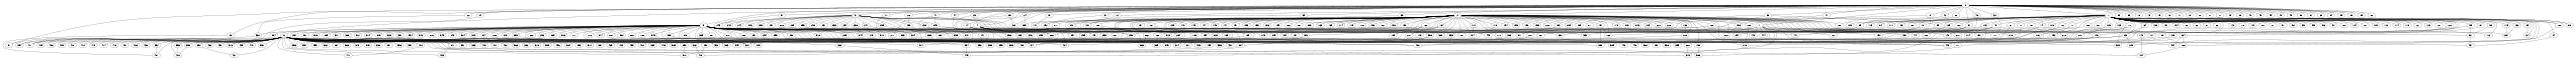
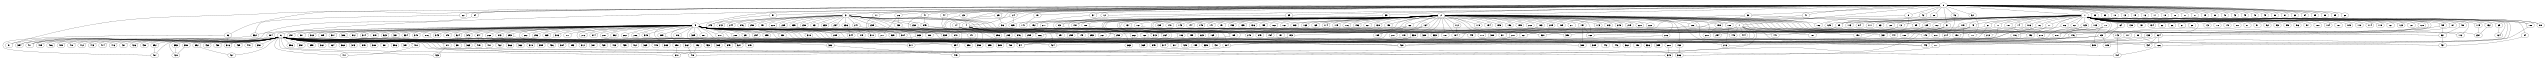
  graph {
    0
    1
    2
    3
    4
    5
    6
    7
    8
    9
    10
    11
    12
    13
    14
    15
    16
    17
    18
    19
    20
    21
    22
    23
    24
    25
    26
    27
    28
    29
    30
    31
    32
    33
    34
    35
    36
    37
    38
    39
    40
    41
    42
    43
    44
    45
    46
    47
    48
    49
    50
    51
    52
    53
    54
    55
    56
    57
    58
    59
    60
    128
    130
    131
    132
    133
    134
    129
    61
    62
    63
    64
    65
    66
    67
    68
    69
    70
    71
    72
    73
    74
    75
    76
    77
    78
    79
    80
    81
    82
    83
    84
    85
    86
    87
    88
    89
    90
    91
    92
    93
    94
    95
    96
    97
    98
    99
    100
    101
    102
    103
    104
    105
    106
    107
    108
    109
    110
    111
    112
    113
    114
    115
    116
    117
    118
    119
    120
    121
    122
    123
    124
    125
    126
    127
    135
    136
    137
    138
    139
    140
    141
    142
    143
    144
    145
    146
    147
    148
    149
    150
    151
    152
    153
    154
    155
    156
    157
    158
    159
    160
    161
    162
    163
    164
    165
-   166
    167
    168
    169
    170
    171
    172
    173
    174
    175
    176
    177
    178
    179
    180
    181
    182
    183
    184
    185
    186
    187
    188
    189
    190
    191
    192
    193
    194
    195
    196
    197
    198
    199
    200
    201
    202
    203
    204
    205
    206
    207
    208
    209
    210
    211
    212
    213
    214
    215
    216
    217
    218
    219
    220
    221
    222
    223
    224
    225
    226
    227
    228
    229
    230
    231
    232
    233
    234
    235
    236
    237
    238
    239
    240
    241
    242
    243
    244
    245
    246
    247
    248
    249
    250
    251
    252
    256
    258
    259
    260
    261
    262
    257
    264
    265
    263
    253
    254
    255
    266
    267
    268
    269
    270
    271
    272
    273
    274
    275
    276
    277
    278
    279
    280
    281
    282
    283
    284
    285
    286
    287
    288
    289
    290
    291
    292
    293
    294
    295
    296
    297
    298
    299
    300
    301
    302
    303
    304
    305
    306
    307
    308
    309
    310
    311
    312
    313
    314
    315
    316
    317
    318
    319
    320
    321
    322
    323
    324
    325
    326
    327
    328
    329
    330
    331
    332
    333
    334
    335
    336
    337
    338
    339
    340
    341
    342
    343
    344
    345
    346
    347
    348
    349
    350
    351
    352
    353
    354
    355
    356
    357
    358
    359
    360
    361
    362
    363
    364
    365
    366
    367
    368
    369
    370
    371
    372
    373
    374
    375
    376
    377
    378
    379
    380
    381
    383
    384
    385
    386
    387
    388
    389
    390
    391
    392
    393
    394
    395
    396
    397
    398
    399
    400
    401
    402
    403
    404
    405
    406
    407
    408
    409
    410
    411
    412
    413
    414
    415
    416
    417
    418
    419
    420
    421
    422
    423
    424
    425
    426
    427
    428
    429
    430
    431
    432
    433
    434
    435
    436
    437
    438
    439
    440
    448
    449
    441
    442
    443
    444
    445
    446
    447
    382
    0 -- 1
    0 -- 2
    0 -- 3
    0 -- 4
    0 -- 5
    0 -- 6
    0 -- 7
    0 -- 8
    0 -- 9
    0 -- 10
    0 -- 11
    0 -- 12
    0 -- 13
    0 -- 14
    0 -- 15
    0 -- 16
    0 -- 17
    0 -- 18
    0 -- 19
    0 -- 20
    0 -- 21
    0 -- 22
    0 -- 23
    0 -- 24
    0 -- 25
    0 -- 26
    0 -- 27
    0 -- 28
    0 -- 29
    0 -- 30
    0 -- 31
    0 -- 32
    0 -- 33
    0 -- 34
    0 -- 35
    0 -- 36
    0 -- 37
    0 -- 38
    0 -- 39
    0 -- 40
    0 -- 41
    0 -- 42
    0 -- 43
    0 -- 44
    0 -- 45
    0 -- 46
    0 -- 47
    0 -- 48
    0 -- 49
    0 -- 50
    0 -- 51
    0 -- 52
    0 -- 53
    0 -- 54
    0 -- 55
    0 -- 56
    0 -- 57
    0 -- 58
    0 -- 59
    0 -- 60
    1 -- 128
    1 -- 130
    1 -- 131
    1 -- 132
    1 -- 133
    1 -- 134
    1 -- 129
    1 -- 61
    1 -- 62
    1 -- 63
    1 -- 64
    1 -- 65
    1 -- 66
    1 -- 67
    1 -- 68
    1 -- 69
    1 -- 70
    1 -- 71
    1 -- 72
    1 -- 73
    1 -- 74
    1 -- 75
    1 -- 76
    1 -- 77
    1 -- 78
    1 -- 79
    1 -- 80
    1 -- 81
    1 -- 82
    1 -- 83
    1 -- 84
    1 -- 85
    1 -- 86
    1 -- 87
    1 -- 88
    1 -- 89
    1 -- 90
    1 -- 91
    1 -- 92
    1 -- 93
    1 -- 94
    1 -- 95
    1 -- 96
    1 -- 97
    1 -- 98
    1 -- 99
    1 -- 100
    1 -- 101
    1 -- 102
    1 -- 103
    1 -- 104
    1 -- 105
    1 -- 106
    1 -- 107
    1 -- 108
    1 -- 109
    1 -- 110
    1 -- 111
    1 -- 112
    1 -- 113
    1 -- 114
    1 -- 115
    1 -- 116
    1 -- 117
    1 -- 118
    1 -- 119
    1 -- 120
    1 -- 121
    1 -- 122
    1 -- 123
    1 -- 124
    1 -- 125
    1 -- 126
    1 -- 127
    2 -- 135
    2 -- 136
    2 -- 137
    2 -- 138
    2 -- 139
    2 -- 140
    2 -- 141
    2 -- 142
    2 -- 143
    2 -- 144
    2 -- 145
    2 -- 146
    2 -- 147
    2 -- 148
    2 -- 149
    2 -- 150
    2 -- 151
    2 -- 152
    2 -- 153
    2 -- 154
    2 -- 155
    2 -- 156
    2 -- 157
    2 -- 158
    2 -- 159
    2 -- 160
    2 -- 161
    2 -- 162
    2 -- 163
    2 -- 164
    2 -- 165
-   2 -- 166
    2 -- 167
    2 -- 168
    2 -- 169
    2 -- 170
    2 -- 171
    2 -- 172
    2 -- 173
    2 -- 174
    2 -- 175
    2 -- 176
    2 -- 177
    2 -- 178
    2 -- 179
    2 -- 180
    2 -- 181
    2 -- 182
    2 -- 183
    2 -- 184
    2 -- 185
    2 -- 186
    2 -- 187
    2 -- 188
    2 -- 189
    2 -- 190
    2 -- 191
    2 -- 192
    2 -- 193
    2 -- 194
    2 -- 195
    2 -- 196
    2 -- 197
    2 -- 198
    2 -- 199
    2 -- 200
    2 -- 201
    2 -- 202
    2 -- 203
    2 -- 204
    2 -- 205
    2 -- 206
    2 -- 207
    2 -- 208
    2 -- 209
    2 -- 210
    2 -- 211
    2 -- 212
    2 -- 213
    2 -- 214
    2 -- 215
    2 -- 216
    2 -- 217
    2 -- 218
    2 -- 219
    2 -- 220
    2 -- 221
    2 -- 222
    2 -- 223
    2 -- 224
    2 -- 225
    2 -- 226
    2 -- 227
    3 -- 187
    3 -- 228
    3 -- 229
    3 -- 230
    3 -- 231
    3 -- 232
    3 -- 233
    3 -- 234
    3 -- 235
    3 -- 236
    3 -- 237
    3 -- 238
    3 -- 239
    3 -- 240
    3 -- 241
    3 -- 242
    3 -- 243
    3 -- 244
    3 -- 245
    3 -- 246
    3 -- 247
    3 -- 248
    3 -- 249
    3 -- 250
    3 -- 251
    3 -- 252
    4 -- 256
    4 -- 258
    4 -- 259
    4 -- 260
    4 -- 261
    4 -- 262
    4 -- 257
    4 -- 264
    4 -- 265
    4 -- 263
    4 -- 253
    4 -- 254
    4 -- 255
    5 -- 266
    5 -- 267
    5 -- 268
    5 -- 269
    5 -- 270
    5 -- 271
    5 -- 272
    5 -- 273
    5 -- 274
    5 -- 275
    5 -- 276
    5 -- 277
    5 -- 278
    5 -- 279
    5 -- 280
    5 -- 281
    5 -- 282
    5 -- 283
    5 -- 284
    5 -- 285
    5 -- 286
    5 -- 287
    5 -- 288
    5 -- 289
    5 -- 290
    5 -- 291
    5 -- 292
    5 -- 293
    5 -- 294
    5 -- 295
    5 -- 296
    5 -- 297
    5 -- 298
    5 -- 299
    5 -- 300
    5 -- 301
    5 -- 302
    5 -- 303
    5 -- 304
    5 -- 305
    5 -- 306
    5 -- 307
    5 -- 308
    5 -- 309
    5 -- 310
    5 -- 311
    5 -- 312
    5 -- 313
    5 -- 314
    5 -- 315
    5 -- 316
    5 -- 317
    5 -- 318
    5 -- 319
    5 -- 320
    5 -- 321
    5 -- 322
    5 -- 323
    5 -- 324
    5 -- 325
    5 -- 326
    5 -- 327
    5 -- 328
    5 -- 329
    5 -- 330
    5 -- 331
    5 -- 332
    5 -- 333
    5 -- 334
    5 -- 335
    5 -- 336
    5 -- 337
    5 -- 338
    5 -- 339
    5 -- 340
    5 -- 341
    5 -- 342
    5 -- 343
    5 -- 344
    5 -- 345
    5 -- 346
    5 -- 347
    5 -- 348
    5 -- 349
    5 -- 350
    6 -- 9
    6 -- 351
    6 -- 352
    6 -- 353
    6 -- 354
    6 -- 355
    6 -- 356
    6 -- 357
    6 -- 358
    6 -- 359
    6 -- 360
    6 -- 361
    6 -- 362
    6 -- 363
    6 -- 364
    6 -- 365
    6 -- 366
    6 -- 367
    6 -- 368
    6 -- 369
    6 -- 370
    6 -- 371
    6 -- 372
    6 -- 373
    6 -- 374
    6 -- 375
    6 -- 376
    6 -- 377
    6 -- 378
    6 -- 379
    6 -- 380
    6 -- 381
    6 -- 383
    6 -- 384
    6 -- 385
    6 -- 386
    6 -- 387
    6 -- 388
    6 -- 389
    6 -- 390
    6 -- 391
    6 -- 392
    6 -- 393
    6 -- 394
    6 -- 395
    6 -- 396
    6 -- 397
    6 -- 398
    6 -- 399
    6 -- 400
    6 -- 401
    6 -- 402
    6 -- 403
    6 -- 404
    6 -- 405
    6 -- 406
    6 -- 407
    6 -- 408
    6 -- 409
    6 -- 410
    6 -- 411
    6 -- 412
    6 -- 413
    6 -- 414
    6 -- 415
    6 -- 416
    6 -- 417
    6 -- 418
    6 -- 419
    6 -- 420
    6 -- 421
    6 -- 422
    6 -- 423
    6 -- 424
    6 -- 425
    6 -- 426
    6 -- 427
    6 -- 428
    6 -- 429
    6 -- 430
    6 -- 431
    6 -- 432
    6 -- 433
    6 -- 434
    6 -- 435
    6 -- 436
    6 -- 437
    6 -- 438
    6 -- 439
    6 -- 440
    7 -- 304
    7 -- 448
    7 -- 449
    7 -- 441
    7 -- 442
    7 -- 443
    7 -- 444
    7 -- 445
    7 -- 446
    7 -- 447
    8 -- 188
    8 -- 433
    11 -- 310
    12 -- 83
    14 -- 149
    14 -- 258
    14 -- 257
    14 -- 424
    19 -- 141
    22 -- 332
    23 -- 283
    24 -- 225
    24 -- 341
    25 -- 36
    25 -- 266
    26 -- 238
    26 -- 277
    28 -- 89
    31 -- 180
    31 -- 379
    31 -- 389
    32 -- 171
    33 -- 108
    34 -- 411
    35 -- 445
    36 -- 154
    37 -- 152
    38 -- 85
    38 -- 184
    38 -- 300
    39 -- 191
    41 -- 198
    42 -- 182
    44 -- 358
    46 -- 148
    47 -- 245
    47 -- 398
    53 -- 88
    56 -- 376
    56 -- 407
    57 -- 243
    128 -- 142
    132 -- 237
    133 -- 443
    129 -- 339
    61 -- 201
    61 -- 425
    63 -- 168
    64 -- 65
    64 -- 443
    65 -- 105
    65 -- 280
    65 -- 327
    69 -- 124
    70 -- 278
    70 -- 309
    70 -- 360
    71 -- 221
    71 -- 431
    72 -- 150
    72 -- 441
    74 -- 117
    74 -- 190
    74 -- 320
    75 -- 210
    75 -- 214
    75 -- 311
    76 -- 212
    76 -- 341
    77 -- 252
    77 -- 327
    82 -- 252
    83 -- 393
    84 -- 187
    85 -- 337
    86 -- 112
    86 -- 350
    87 -- 224
    89 -- 181
    89 -- 266
    90 -- 321
    94 -- 437
    98 -- 126
    98 -- 355
    99 -- 146
    99 -- 321
    101 -- 428
    101 -- 447
    102 -- 337
    103 -- 278
    106 -- 171
    108 -- 434
    111 -- 308
    113 -- 333
    115 -- 237
    116 -- 408
    117 -- 177
    119 -- 148
    119 -- 338
    119 -- 374
    120 -- 254
    123 -- 218
    123 -- 388
    125 -- 180
    125 -- 313
    126 -- 404
    137 -- 185
    138 -- 248
    142 -- 404
    146 -- 216
    146 -- 336
    149 -- 349
    155 -- 418
    156 -- 258
    157 -- 168
    157 -- 170
    157 -- 388
    158 -- 249
    162 -- 189
    162 -- 193
    162 -- 346
    164 -- 207
    164 -- 299
    164 -- 415
    165 -- 403
-   166 -- 206
    167 -- 197
    167 -- 402
    172 -- 184
    173 -- 448
    177 -- 386
    179 -- 424
    183 -- 311
    183 -- 383
    185 -- 435
    186 -- 387
    188 -- 216
    191 -- 313
    192 -- 386
    193 -- 204
    193 -- 369
    198 -- 200
    201 -- 335
    201 -- 367
    203 -- 283
    204 -- 370
    206 -- 428
    208 -- 264
    208 -- 372
    217 -- 329
    221 -- 395
    223 -- 429
    224 -- 126
    224 -- 309
    224 -- 434
    226 -- 328
    226 -- 441
    227 -- 259
    232 -- 256
    232 -- 341
    235 -- 265
    235 -- 377
    236 -- 300
    236 -- 344
    238 -- 394
    239 -- 339
    240 -- 394
    241 -- 398
    243 -- 304
    245 -- 266
    247 -- 279
    247 -- 408
    252 -- 290
    258 -- 358
    260 -- 365
    260 -- 442
    262 -- 263
    265 -- 436
    253 -- 377
    255 -- 384
    268 -- 422
    270 -- 275
    273 -- 366
    276 -- 371
    278 -- 385
    280 -- 379
    284 -- 411
    285 -- 443
    289 -- 303
    289 -- 327
    292 -- 418
    293 -- 327
    293 -- 376
    296 -- 362
    298 -- 370
    306 -- 378
    308 -- 317
    315 -- 433
    316 -- 349
    318 -- 428
    321 -- 437
    322 -- 449
    324 -- 391
    325 -- 327
    326 -- 400
    328 -- 446
    330 -- 341
    332 -- 354
    338 -- 345
    338 -- 365
    342 -- 363
    347 -- 401
    347 -- 419
    352 -- 407
    353 -- 420
    367 -- 418
    371 -- 423
    390 -- 420
    392 -- 427
    394 -- 449
    400 -- 417
    382 -- 399
  }
